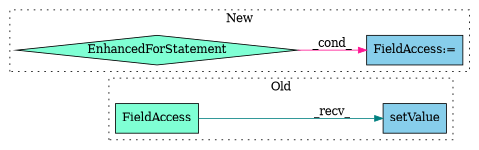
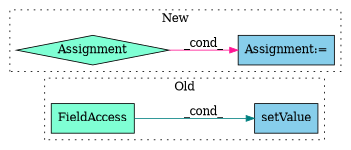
  digraph {
    rankdir=LR
    node [fillcolor=skyblue l="57,2" s="6284,6366" shape=box style=filled]
    edge [style=solid]
    n1 [a=32 l="9,1" label=setValue s="2776,2801"]
    n2 [a=22 fillcolor=aquamarine l=15 label=FieldAccess s=2760]
-   n3 [a=70 fillcolor=aquamarine label=EnhancedForStatement shape=diamond]
-   n4 [a=7 label="FieldAccess:="]
+   n3 [a=70 fillcolor=aquamarine label=Assignment shape=diamond]
+   n4 [a=7 label="Assignment:="]
    subgraph cluster_1 {
      label=Old
      style=dotted
      n1
      n2
    }
    subgraph cluster_2 {
      label=New
      style=dotted
      n3
      n4
    }
-   n2 -> n1 [color=teal label=_recv_]
+   n2 -> n1 [color=teal label=_cond_]
    n3 -> n4 [color=deeppink label=_cond_]
  }
